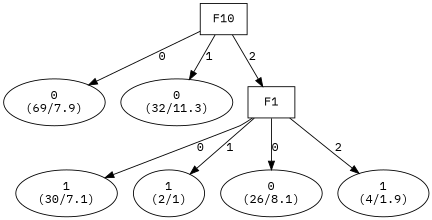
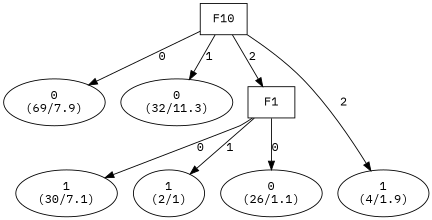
  digraph {
    fontname="IBM Plex Mono"
    node [fontname="IBM Plex Mono" shape=ellipse]
    edge [fontname="IBM Plex Mono"]
    n1 [label="F10\n" shape=box]
    n2 [label="0\n(69/7.9)"]
    n3 [label="0\n(32/11.3)"]
    n4 [label="F1\n" shape=box]
-   n5 [label="0\n(26/8.1)"]
+   n5 [label="0\n(26/1.1)"]
    n6 [label="1\n(2/1)"]
    n7 [label="1\n(4/1.9)"]
    n8 [label="1\n(30/7.1)"]
    n1 -> n2 [label=0]
    n1 -> n3 [label=1]
    n1 -> n4 [label=2]
    n4 -> n5 [label=0]
    n4 -> n6 [label=1]
-   n4 -> n7 [label=2]
+   n1 -> n7 [label=2]
    n4 -> n8 [label=0]
  }
